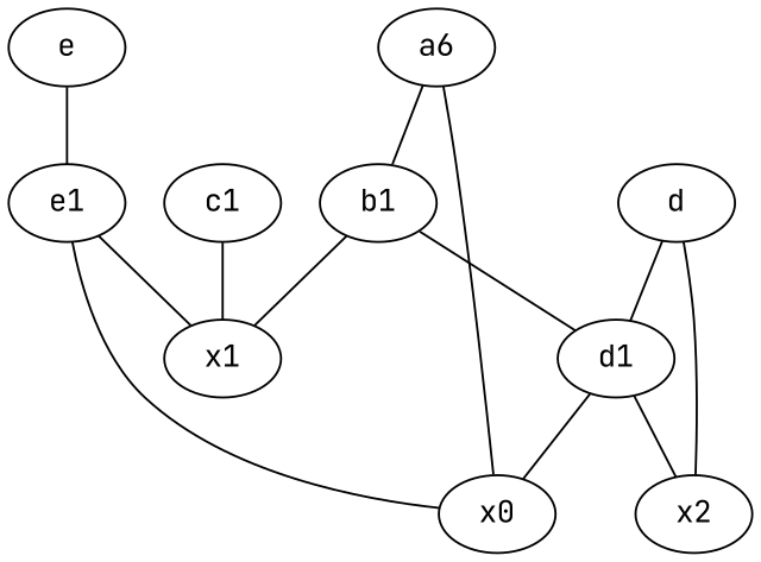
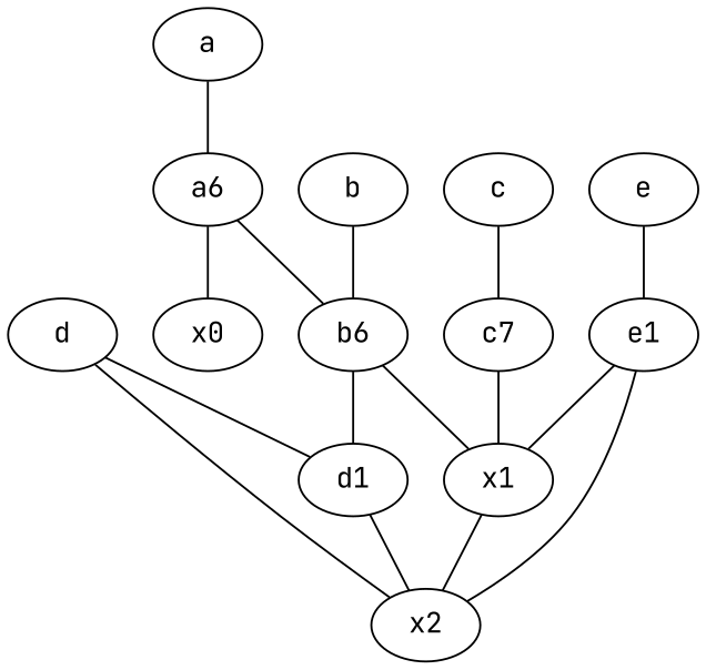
  graph {
    fontname="JetBrains Mono"
    node [fontname="JetBrains Mono" labelfontsize=50]
    edge [fontname="JetBrains Mono"]
    n1 [label=a6]
-   b1
+   b1 [label=b6]
    x0
    x1
    d1
    x2
    e1
    e
-   c1
+   a
+   c
+   c1 [label=c7]
    d
+   b
    n1 -- b1
    n1 -- x0
    b1 -- x1
    b1 -- d1
-   d1 -- x0
+   x1 -- x2
    d1 -- x2
-   e1 -- x0
+   e1 -- x2
    e1 -- x1
    e -- e1
+   a -- n1
+   c -- c1
    c1 -- x1
    d -- d1
    d -- x2
+   b -- b1
  }
